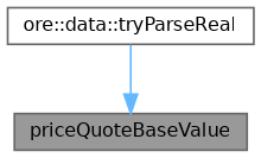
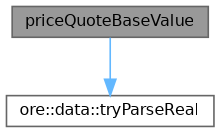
  digraph {
    rankdir=TB
    node [fontname=Helvetica fontsize=10 shape=box style=filled]
    n1 [color=gray40 fillcolor=grey60 fontcolor=black height=0.2 label=priceQuoteBaseValue width=0.4]
    n2 [color=grey40 fillcolor=white height=0.2 label="ore::data::tryParseReal" width=0.4]
-   n2 -> n1 [color=steelblue1 fontname=Helvetica fontsize=10 labelfontname=Helvetica labelfontsize=10 style=solid]
+   n1 -> n2 [color=steelblue1 fontname=Helvetica fontsize=10 labelfontname=Helvetica labelfontsize=10 style=solid]
  }
